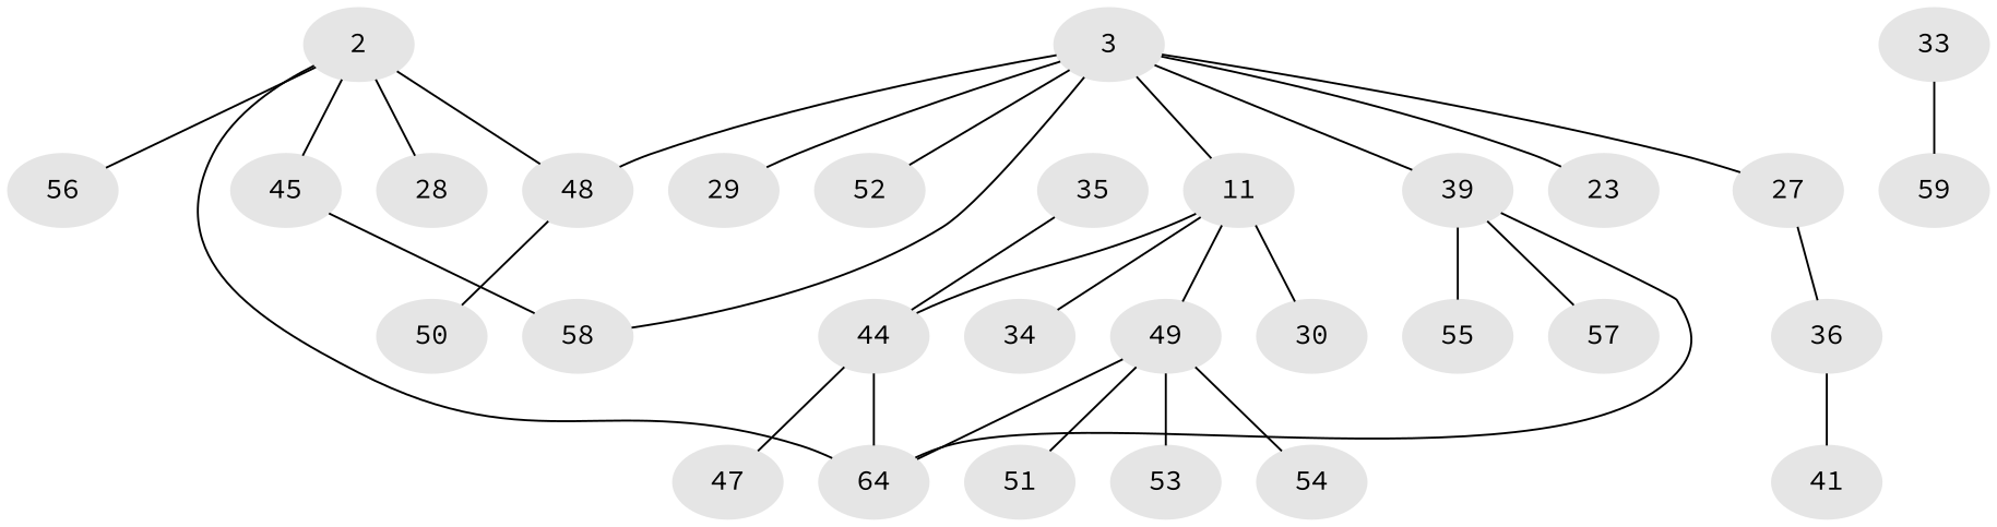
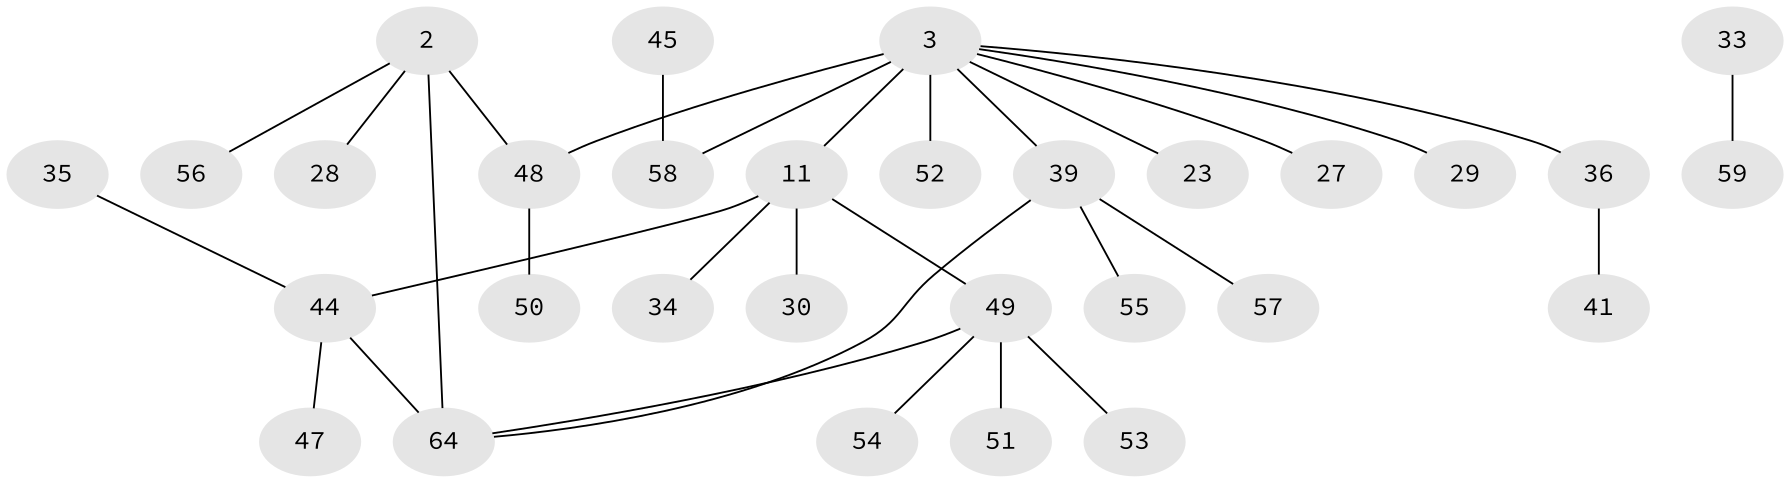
  graph {
    fontname="Source Code Pro"
    node [color=gray90 fontname="Source Code Pro" style=filled]
    edge [fontname="Source Code Pro"]
    2
    28
    45
    48 [super="+1+26"]
    56
    n6 [label=64]
    58 [super="+40"]
    50 [super="+16"]
    11 [super="+6"]
    30
    34
    44 [super="+24+42"]
    49 [super="+43+46+15+22+25"]
    3
    23
    27 [super="+17"]
    29
    36
    39 [super="+38"]
    52
    33 [super="+4+10"]
    59
    41
    55
    57
    47
    51
    53
    54
    35
    2 -- 28
-   2 -- 45
    2 -- 48 [weight=2]
    2 -- 56
    2 -- n6
    45 -- 58 [weight=2]
    48 -- 50
    11 -- 30
    11 -- 34
    11 -- 44 [weight=2]
    11 -- 49
    44 -- n6 [weight=2]
    44 -- 47
    49 -- n6
    49 -- 51
    49 -- 53
    49 -- 54
    3 -- 48 [weight=2]
    3 -- 58
    3 -- 11 [weight=2]
    3 -- 23
    3 -- 27
    3 -- 29
-   27 -- 36
+   3 -- 36
    3 -- 39
    3 -- 52
    36 -- 41
    39 -- n6
    39 -- 55
    39 -- 57
    33 -- 59
    35 -- 44
  }
